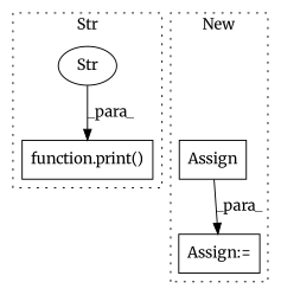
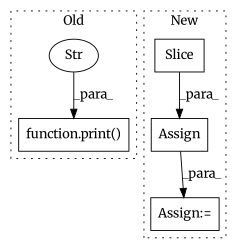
  digraph {
    fontname=Merriweather
    node [fontname=Merriweather shape=box]
    edge [fontname=Merriweather]
    n1 [a=75 l="6,1" label="function.print()" s="4873,4909"]
    n2 [a=66 l=15 label=Str s=4879 shape=ellipse]
+   n3 [a=80 l=2 label=Slice s=5431]
    n4 [a=63 l="19,0" label=Assign s="5415,0"]
    n5 [a=68 l=3 label="Assign:=" s=5412]
    subgraph cluster_1 {
-     label=Str
+     label=Old
      style=dotted
      n1
      n2
    }
    subgraph cluster_2 {
      label=New
      style=dotted
+     n3
      n4
      n5
    }
    n2 -> n1 [label=_para_]
+   n3 -> n4 [label=_para_]
    n4 -> n5 [label=_para_]
  }
